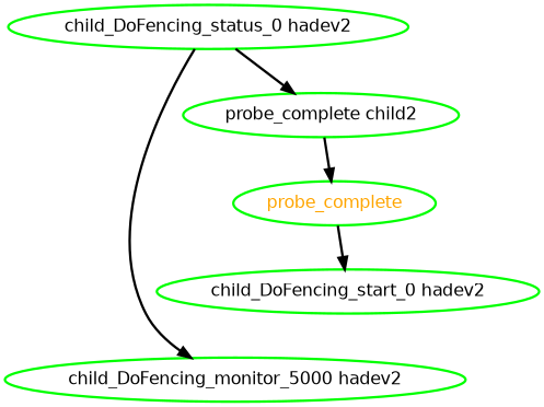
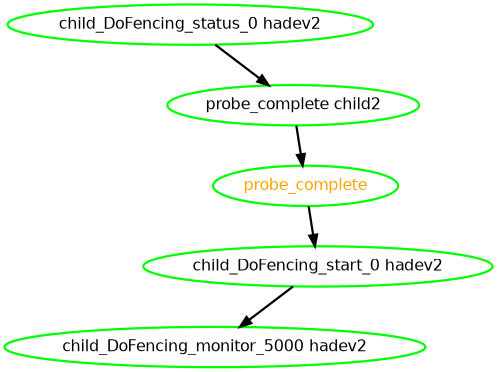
  digraph {
    fontname="DejaVu Sans"
    node [color=green fontcolor=black fontname="DejaVu Sans" style=bold]
    edge [fontname="DejaVu Sans" style=bold]
    probe_complete [fontcolor=orange]
    "child_DoFencing_start_0 hadev2"
    "child_DoFencing_monitor_5000 hadev2"
    n4 [label="probe_complete child2"]
    "child_DoFencing_status_0 hadev2"
    probe_complete -> "child_DoFencing_start_0 hadev2"
-   "child_DoFencing_status_0 hadev2" -> "child_DoFencing_monitor_5000 hadev2"
+   "child_DoFencing_start_0 hadev2" -> "child_DoFencing_monitor_5000 hadev2"
    n4 -> probe_complete
    "child_DoFencing_status_0 hadev2" -> n4
  }
